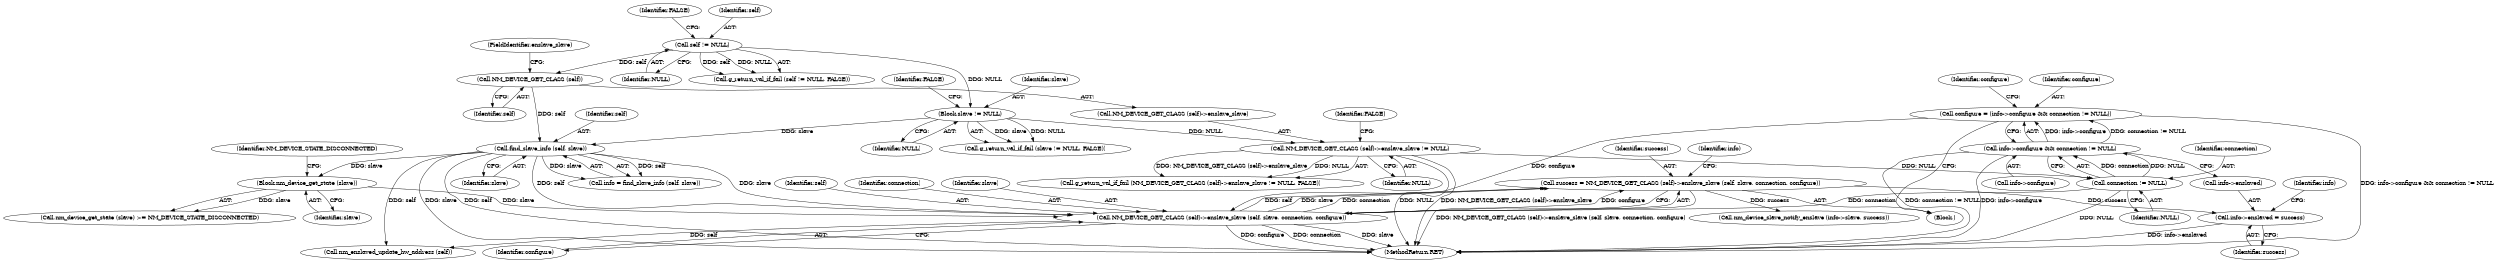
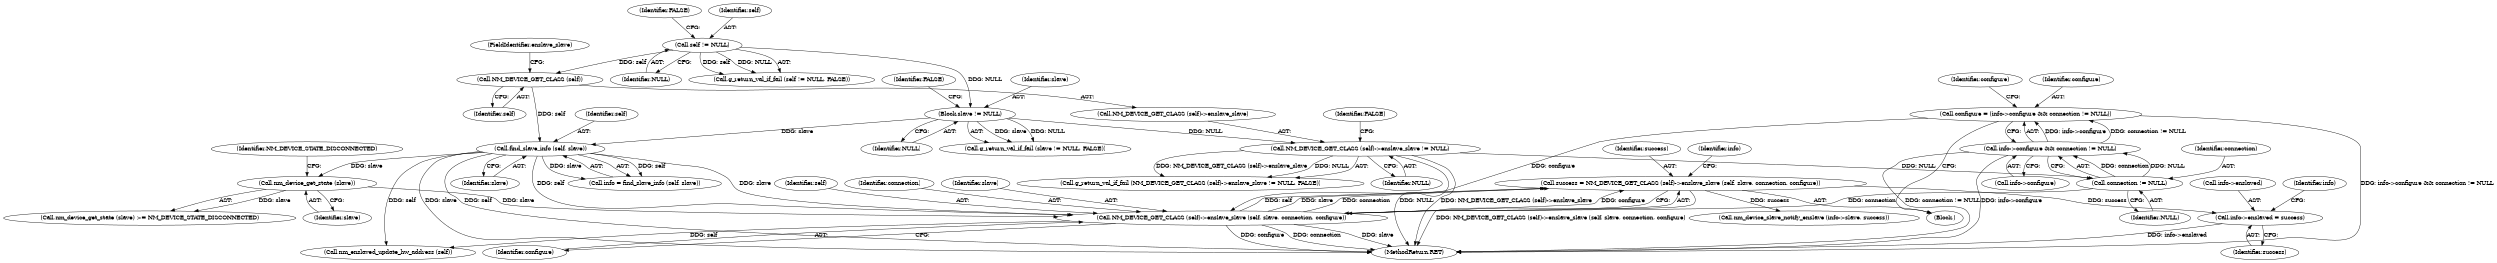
  digraph {
    n1 [label="(Call,info->enslaved = success)"]
    n2 [label="(Identifier,success)"]
    n3 [label="(MethodReturn,RET)"]
    n4 [label="(Block,)"]
    n5 [label="(Call,success = NM_DEVICE_GET_CLASS (self)->enslave_slave (self, slave, connection, configure))"]
    n6 [label="(Call,NM_DEVICE_GET_CLASS (self)->enslave_slave (self, slave, connection, configure))"]
    n7 [label="(Call,nm_device_slave_notify_enslave (info->slave, success))"]
    n8 [label="(Identifier,configure)"]
    n9 [label="(Call,nm_enslaved_update_hw_address (self))"]
    n10 [label="(Call,find_slave_info (self, slave))"]
-   n11 [label="(Block,nm_device_get_state (slave))"]
+   n11 [label="(Call,nm_device_get_state (slave))"]
    n12 [label="(Identifier,slave)"]
    n13 [label="(Call,info = find_slave_info (self, slave))"]
    n14 [label="(Identifier,slave)"]
    n15 [label="(Call,nm_device_get_state (slave) >= NM_DEVICE_STATE_DISCONNECTED)"]
    n16 [label="(Call,NM_DEVICE_GET_CLASS (self))"]
    n17 [label="(Identifier,self)"]
    n18 [label="(Call,NM_DEVICE_GET_CLASS (self)->enslave_slave)"]
    n19 [label="(Call,NM_DEVICE_GET_CLASS (self)->enslave_slave != NULL)"]
    n20 [label="(Call,self != NULL)"]
    n21 [label="(Block,slave != NULL)"]
    n22 [label="(Identifier,NULL)"]
    n23 [label="(Call,g_return_val_if_fail (self != NULL, FALSE))"]
    n24 [label="(Call,g_return_val_if_fail (slave != NULL, FALSE))"]
    n25 [label="(Identifier,NULL)"]
    n26 [label="(Call,connection != NULL)"]
    n27 [label="(Identifier,NULL)"]
    n28 [label="(Call,g_return_val_if_fail (NM_DEVICE_GET_CLASS (self)->enslave_slave != NULL, FALSE))"]
    n29 [label="(Call,info->configure && connection != NULL)"]
    n30 [label="(Identifier,NULL)"]
    n31 [label="(Call,configure = (info->configure && connection != NULL))"]
    n32 [label="(Call,info->configure)"]
    n33 [label="(Identifier,slave)"]
    n34 [label="(Identifier,connection)"]
    n35 [label="(Identifier,configure)"]
    n36 [label="(Identifier,info)"]
    n37 [label="(Identifier,FALSE)"]
    n38 [label="(Call,info->enslaved)"]
    n39 [label="(Identifier,configure)"]
    n40 [label="(Identifier,info)"]
    n41 [label="(Identifier,self)"]
    n42 [label="(Identifier,self)"]
    n43 [label="(Identifier,self)"]
    n44 [label="(Identifier,NM_DEVICE_STATE_DISCONNECTED)"]
    n45 [label="(Identifier,success)"]
    n46 [label="(Identifier,connection)"]
    n47 [label="(Identifier,FALSE)"]
    n48 [label="(FieldIdentifier,enslave_slave)"]
    n49 [label="(Identifier,slave)"]
    n50 [label="(Identifier,FALSE)"]
    n1 -> n2 [label="CFG: "]
    n1 -> n3 [label="DDG: info->enslaved"]
    n2 -> n1 [label="AST: "]
    n5 -> n1 [label="DDG: success"]
    n5 -> n3 [label="DDG: NM_DEVICE_GET_CLASS (self)->enslave_slave (self, slave, connection, configure)"]
    n5 -> n4 [label="AST: "]
    n5 -> n6 [label="CFG: "]
    n5 -> n7 [label="DDG: success"]
    n6 -> n3 [label="DDG: slave"]
    n6 -> n3 [label="DDG: configure"]
    n6 -> n3 [label="DDG: connection"]
    n6 -> n5 [label="AST: "]
    n6 -> n5 [label="DDG: self"]
    n6 -> n5 [label="DDG: slave"]
    n6 -> n5 [label="DDG: connection"]
    n6 -> n5 [label="DDG: configure"]
    n6 -> n8 [label="CFG: "]
    n6 -> n9 [label="DDG: self"]
    n8 -> n6 [label="AST: "]
    n10 -> n3 [label="DDG: slave"]
    n10 -> n3 [label="DDG: self"]
    n10 -> n6 [label="DDG: self"]
    n10 -> n6 [label="DDG: slave"]
    n10 -> n9 [label="DDG: self"]
    n10 -> n11 [label="DDG: slave"]
    n10 -> n12 [label="CFG: "]
    n10 -> n13 [label="AST: "]
    n10 -> n13 [label="DDG: self"]
    n10 -> n13 [label="DDG: slave"]
    n11 -> n6 [label="DDG: slave"]
    n11 -> n14 [label="CFG: "]
    n11 -> n15 [label="AST: "]
    n11 -> n15 [label="DDG: slave"]
    n12 -> n10 [label="AST: "]
    n13 -> n10 [label="AST: "]
    n14 -> n11 [label="AST: "]
    n16 -> n10 [label="DDG: self"]
    n16 -> n17 [label="CFG: "]
    n16 -> n18 [label="AST: "]
    n17 -> n16 [label="AST: "]
    n18 -> n19 [label="AST: "]
    n19 -> n3 [label="DDG: NULL"]
    n19 -> n3 [label="DDG: NM_DEVICE_GET_CLASS (self)->enslave_slave"]
    n19 -> n26 [label="DDG: NULL"]
    n19 -> n27 [label="CFG: "]
    n19 -> n28 [label="AST: "]
    n19 -> n28 [label="DDG: NM_DEVICE_GET_CLASS (self)->enslave_slave"]
    n19 -> n28 [label="DDG: NULL"]
    n20 -> n16 [label="DDG: self"]
    n20 -> n21 [label="DDG: NULL"]
    n20 -> n22 [label="CFG: "]
    n20 -> n23 [label="AST: "]
    n20 -> n23 [label="DDG: self"]
    n20 -> n23 [label="DDG: NULL"]
    n21 -> n10 [label="DDG: slave"]
    n21 -> n19 [label="DDG: NULL"]
    n21 -> n24 [label="AST: "]
    n21 -> n24 [label="DDG: slave"]
    n21 -> n24 [label="DDG: NULL"]
    n21 -> n25 [label="CFG: "]
    n22 -> n20 [label="AST: "]
    n25 -> n21 [label="AST: "]
-   n26 -> n3 [label="DDG: NULL"]
    n26 -> n6 [label="DDG: connection"]
    n26 -> n29 [label="AST: "]
    n26 -> n29 [label="DDG: connection"]
    n26 -> n29 [label="DDG: NULL"]
    n26 -> n30 [label="CFG: "]
    n27 -> n19 [label="AST: "]
    n29 -> n3 [label="DDG: connection != NULL"]
    n29 -> n3 [label="DDG: info->configure"]
    n29 -> n26 [label="CFG: "]
    n29 -> n31 [label="AST: "]
    n29 -> n31 [label="DDG: info->configure"]
    n29 -> n31 [label="DDG: connection != NULL"]
-   n29 -> n38 [label="CFG: "]
+   n29 -> n32 [label="CFG: "]
    n30 -> n26 [label="AST: "]
    n31 -> n3 [label="DDG: info->configure && connection != NULL"]
    n31 -> n4 [label="CFG: "]
    n31 -> n6 [label="DDG: configure"]
    n31 -> n29 [label="CFG: "]
    n32 -> n29 [label="AST: "]
    n33 -> n21 [label="AST: "]
    n34 -> n26 [label="AST: "]
    n35 -> n31 [label="AST: "]
    n36 -> n1 [label="CFG: "]
    n37 -> n20 [label="CFG: "]
    n38 -> n1 [label="AST: "]
    n39 -> n31 [label="CFG: "]
    n40 -> n5 [label="CFG: "]
    n41 -> n6 [label="AST: "]
    n42 -> n20 [label="AST: "]
    n43 -> n10 [label="AST: "]
    n44 -> n11 [label="CFG: "]
    n45 -> n5 [label="AST: "]
    n46 -> n6 [label="AST: "]
    n47 -> n19 [label="CFG: "]
    n48 -> n16 [label="CFG: "]
    n49 -> n6 [label="AST: "]
    n50 -> n21 [label="CFG: "]
  }
